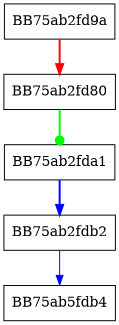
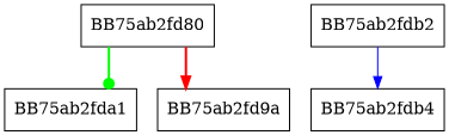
  digraph {
    splines=ortho
    node [shape=box]
    edge [arrowhead=normal color=blue style=bold]
    BB75ab2fd80
    BB75ab2fda1
    BB75ab2fd9a
    BB75ab2fdb2
-   BB75ab2fdb4 [label=BB75ab5fdb4]
+   BB75ab2fdb4
    BB75ab2fd80 -> BB75ab2fda1 [arrowhead=dot color=green]
-   BB75ab2fd9a -> BB75ab2fd80 [color=red]
-   BB75ab2fda1 -> BB75ab2fdb2
+   BB75ab2fd80 -> BB75ab2fd9a [color=red]
    BB75ab2fdb2 -> BB75ab2fdb4 [style=solid]
  }
